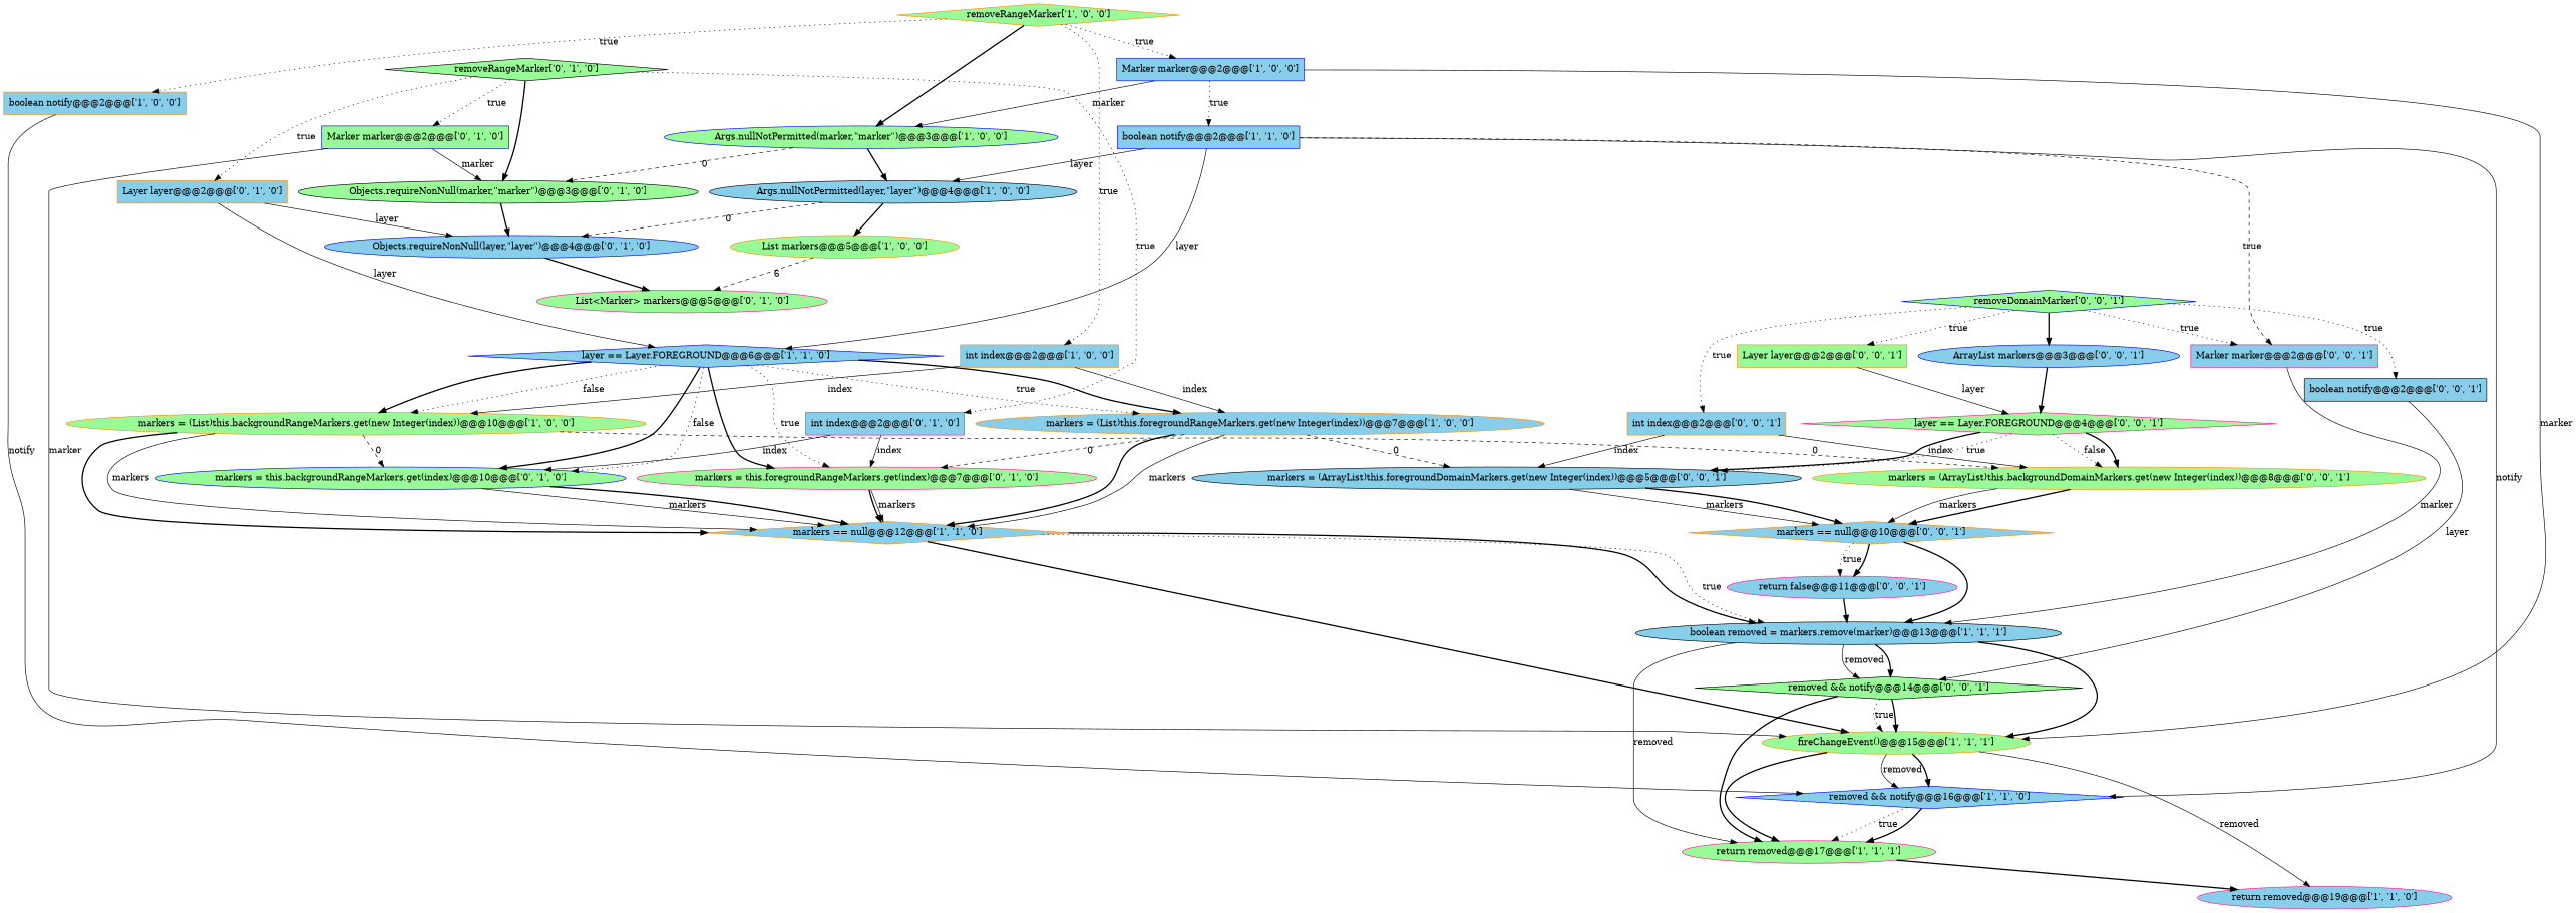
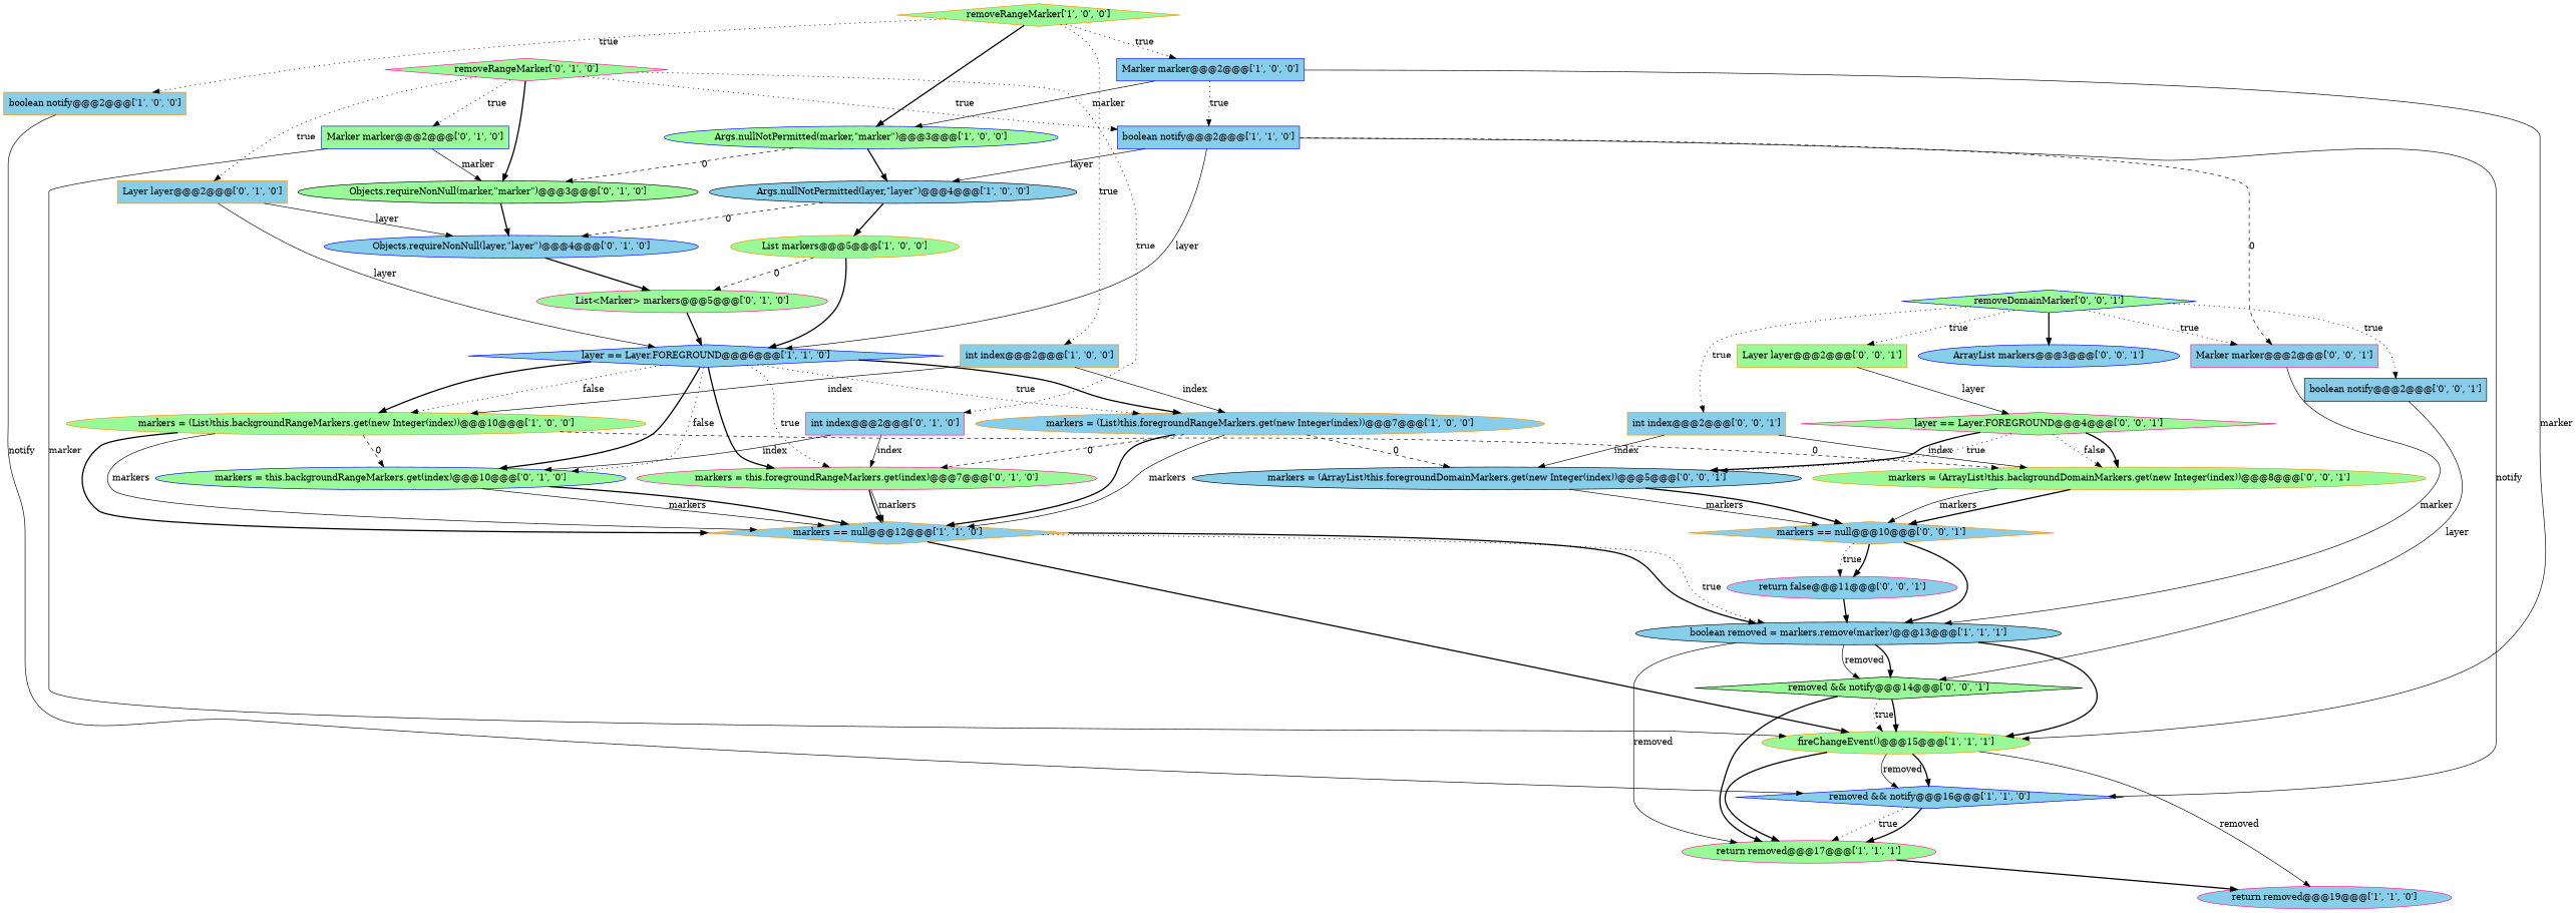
  digraph {
    node [color=darkorange fillcolor=skyblue shape=ellipse style=filled]
    edge [style=bold]
    n1 [label="markers == null@@@12@@@['1', '1', '0']" shape=diamond]
    n2 [color=black label="boolean removed = markers.remove(marker)@@@13@@@['1', '1', '1']"]
    n3 [fillcolor=palegreen label="fireChangeEvent()@@@15@@@['1', '1', '1']"]
    n4 [color=black fillcolor=palegreen label="removed && notify@@@14@@@['0', '0', '1']" shape=diamond]
    n5 [color=deeppink fillcolor=palegreen label="return removed@@@17@@@['1', '1', '1']"]
    n6 [color=deeppink label="return removed@@@19@@@['1', '1', '0']"]
    n7 [color=blue label="removed && notify@@@16@@@['1', '1', '0']" shape=diamond]
    n8 [color=black label="Args.nullNotPermitted(layer,\"layer\")@@@4@@@['1', '0', '0']"]
    n9 [color=blue label="Objects.requireNonNull(layer,\"layer\")@@@4@@@['0', '1', '0']"]
    n10 [fillcolor=palegreen label="List markers@@@5@@@['1', '0', '0']"]
    n11 [color=deeppink fillcolor=palegreen label="List<Marker> markers@@@5@@@['0', '1', '0']"]
    n12 [color=blue label="layer == Layer.FOREGROUND@@@6@@@['1', '1', '0']" shape=diamond]
    n13 [fillcolor=palegreen label="Layer layer@@@2@@@['0', '0', '1']" shape=box]
    n14 [color=deeppink fillcolor=palegreen label="layer == Layer.FOREGROUND@@@4@@@['0', '0', '1']" shape=diamond]
    n15 [color=black label="markers = (ArrayList)this.foregroundDomainMarkers.get(new Integer(index))@@@5@@@['0', '0', '1']"]
    n16 [fillcolor=palegreen label="markers = (ArrayList)this.backgroundDomainMarkers.get(new Integer(index))@@@8@@@['0', '0', '1']"]
    n17 [color=blue fillcolor=palegreen label="markers = this.backgroundRangeMarkers.get(index)@@@10@@@['0', '1', '0']"]
    n18 [label="markers = (List)this.foregroundRangeMarkers.get(new Integer(index))@@@7@@@['1', '0', '0']"]
    n19 [color=deeppink fillcolor=palegreen label="markers = this.foregroundRangeMarkers.get(index)@@@7@@@['0', '1', '0']"]
    n20 [label="markers == null@@@10@@@['0', '0', '1']" shape=diamond]
    n21 [color=deeppink label="int index@@@2@@@['0', '1', '0']" shape=box]
-   n22 [color=black fillcolor=palegreen label="removeRangeMarker['0', '1', '0']" shape=diamond]
+   n22 [color=deeppink fillcolor=palegreen label="removeRangeMarker['0', '1', '0']" shape=diamond]
    n23 [color=blue label="boolean notify@@@2@@@['1', '1', '0']" shape=box]
    n24 [color=black fillcolor=palegreen label="Objects.requireNonNull(marker,\"marker\")@@@3@@@['0', '1', '0']"]
    n25 [color=blue fillcolor=palegreen label="Marker marker@@@2@@@['0', '1', '0']" shape=box]
    n26 [label="Layer layer@@@2@@@['0', '1', '0']" shape=box]
    n27 [color=deeppink label="Marker marker@@@2@@@['0', '0', '1']" shape=box]
    n28 [fillcolor=palegreen label="markers = (List)this.backgroundRangeMarkers.get(new Integer(index))@@@10@@@['1', '0', '0']"]
    n29 [fillcolor=palegreen label="removeRangeMarker['1', '0', '0']" shape=diamond]
    n30 [label="int index@@@2@@@['1', '0', '0']" shape=box]
    n31 [color=blue label="Marker marker@@@2@@@['1', '0', '0']" shape=box]
    n32 [color=blue fillcolor=palegreen label="Args.nullNotPermitted(marker,\"marker\")@@@3@@@['1', '0', '0']"]
    n33 [label="boolean notify@@@2@@@['1', '0', '0']" shape=box]
    n34 [color=deeppink label="return false@@@11@@@['0', '0', '1']"]
    n35 [label="int index@@@2@@@['0', '0', '1']" shape=box]
    n36 [color=blue fillcolor=palegreen label="removeDomainMarker['0', '0', '1']" shape=diamond]
    n37 [color=black label="boolean notify@@@2@@@['0', '0', '1']" shape=box]
    n38 [color=blue label="ArrayList markers@@@3@@@['0', '0', '1']"]
    n1 -> n2 [label=true style=dotted]
    n1 -> n2
    n1 -> n3
    n2 -> n3
    n2 -> n4
    n2 -> n4 [label=removed style=solid]
    n2 -> n5 [label=removed style=solid]
    n3 -> n5
    n3 -> n6 [label=removed style=solid]
    n3 -> n7 [label=removed style=solid]
    n3 -> n7
    n4 -> n3 [label=true style=dotted]
    n4 -> n3
    n4 -> n5
    n5 -> n6
    n7 -> n5 [label=true style=dotted]
    n7 -> n5
    n8 -> n9 [label=0 style=dashed]
    n8 -> n10
    n9 -> n11
-   n10 -> n11 [label=6 style=dashed]
+   n10 -> n11 [label=0 style=dashed]
+   n10 -> n12
+   n11 -> n12
    n12 -> n17 [label=false style=dotted]
    n12 -> n17
    n12 -> n18 [label=true style=dotted]
    n12 -> n18
    n12 -> n19 [label=true style=dotted]
    n12 -> n19
    n12 -> n28 [label=false style=dotted]
    n12 -> n28
    n13 -> n14 [label=layer style=solid]
    n14 -> n15 [label=true style=dotted]
    n14 -> n15
    n14 -> n16
    n14 -> n16 [label=false style=dotted]
    n15 -> n20 [label=markers style=solid]
    n15 -> n20
    n16 -> n20
    n16 -> n20 [label=markers style=solid]
    n17 -> n1 [label=markers style=solid]
    n17 -> n1
    n18 -> n1
    n18 -> n1 [label=markers style=solid]
    n18 -> n15 [label=0 style=dashed]
    n18 -> n19 [label=0 style=dashed]
    n19 -> n1 [label=markers style=solid]
    n19 -> n1
    n20 -> n2
    n20 -> n34 [label=true style=dotted]
    n20 -> n34
    n21 -> n17 [label=index style=solid]
    n21 -> n19 [label=index style=solid]
    n22 -> n21 [label=true style=dotted]
+   n22 -> n23 [label=true style=dotted]
    n22 -> n24
    n22 -> n25 [label=true style=dotted]
    n22 -> n26 [label=true style=dotted]
    n23 -> n7 [label=notify style=solid]
    n23 -> n8 [label=layer style=solid]
    n23 -> n12 [label=layer style=solid]
-   n23 -> n27 [label=true style=dashed]
+   n23 -> n27 [label=0 style=dashed]
    n24 -> n9
    n25 -> n3 [label=marker style=solid]
    n25 -> n24 [label=marker style=solid]
    n26 -> n9 [label=layer style=solid]
    n26 -> n12 [label=layer style=solid]
    n27 -> n2 [label=marker style=solid]
    n28 -> n1
    n28 -> n1 [label=markers style=solid]
    n28 -> n16 [label=0 style=dashed]
    n28 -> n17 [label=0 style=dashed]
    n29 -> n30 [label=true style=dotted]
    n29 -> n31 [label=true style=dotted]
    n29 -> n32
    n29 -> n33 [label=true style=dotted]
    n30 -> n18 [label=index style=solid]
    n30 -> n28 [label=index style=solid]
    n31 -> n3 [label=marker style=solid]
    n31 -> n23 [label=true style=dotted]
    n31 -> n32 [label=marker style=solid]
    n32 -> n8
    n32 -> n24 [label=0 style=dashed]
    n33 -> n7 [label=notify style=solid]
    n34 -> n2
    n35 -> n15 [label=index style=solid]
    n35 -> n16 [label=index style=solid]
    n36 -> n13 [label=true style=dotted]
    n36 -> n27 [label=true style=dotted]
    n36 -> n35 [label=true style=dotted]
    n36 -> n37 [label=true style=dotted]
    n36 -> n38
    n37 -> n4 [label=layer style=solid]
-   n38 -> n14
  }
